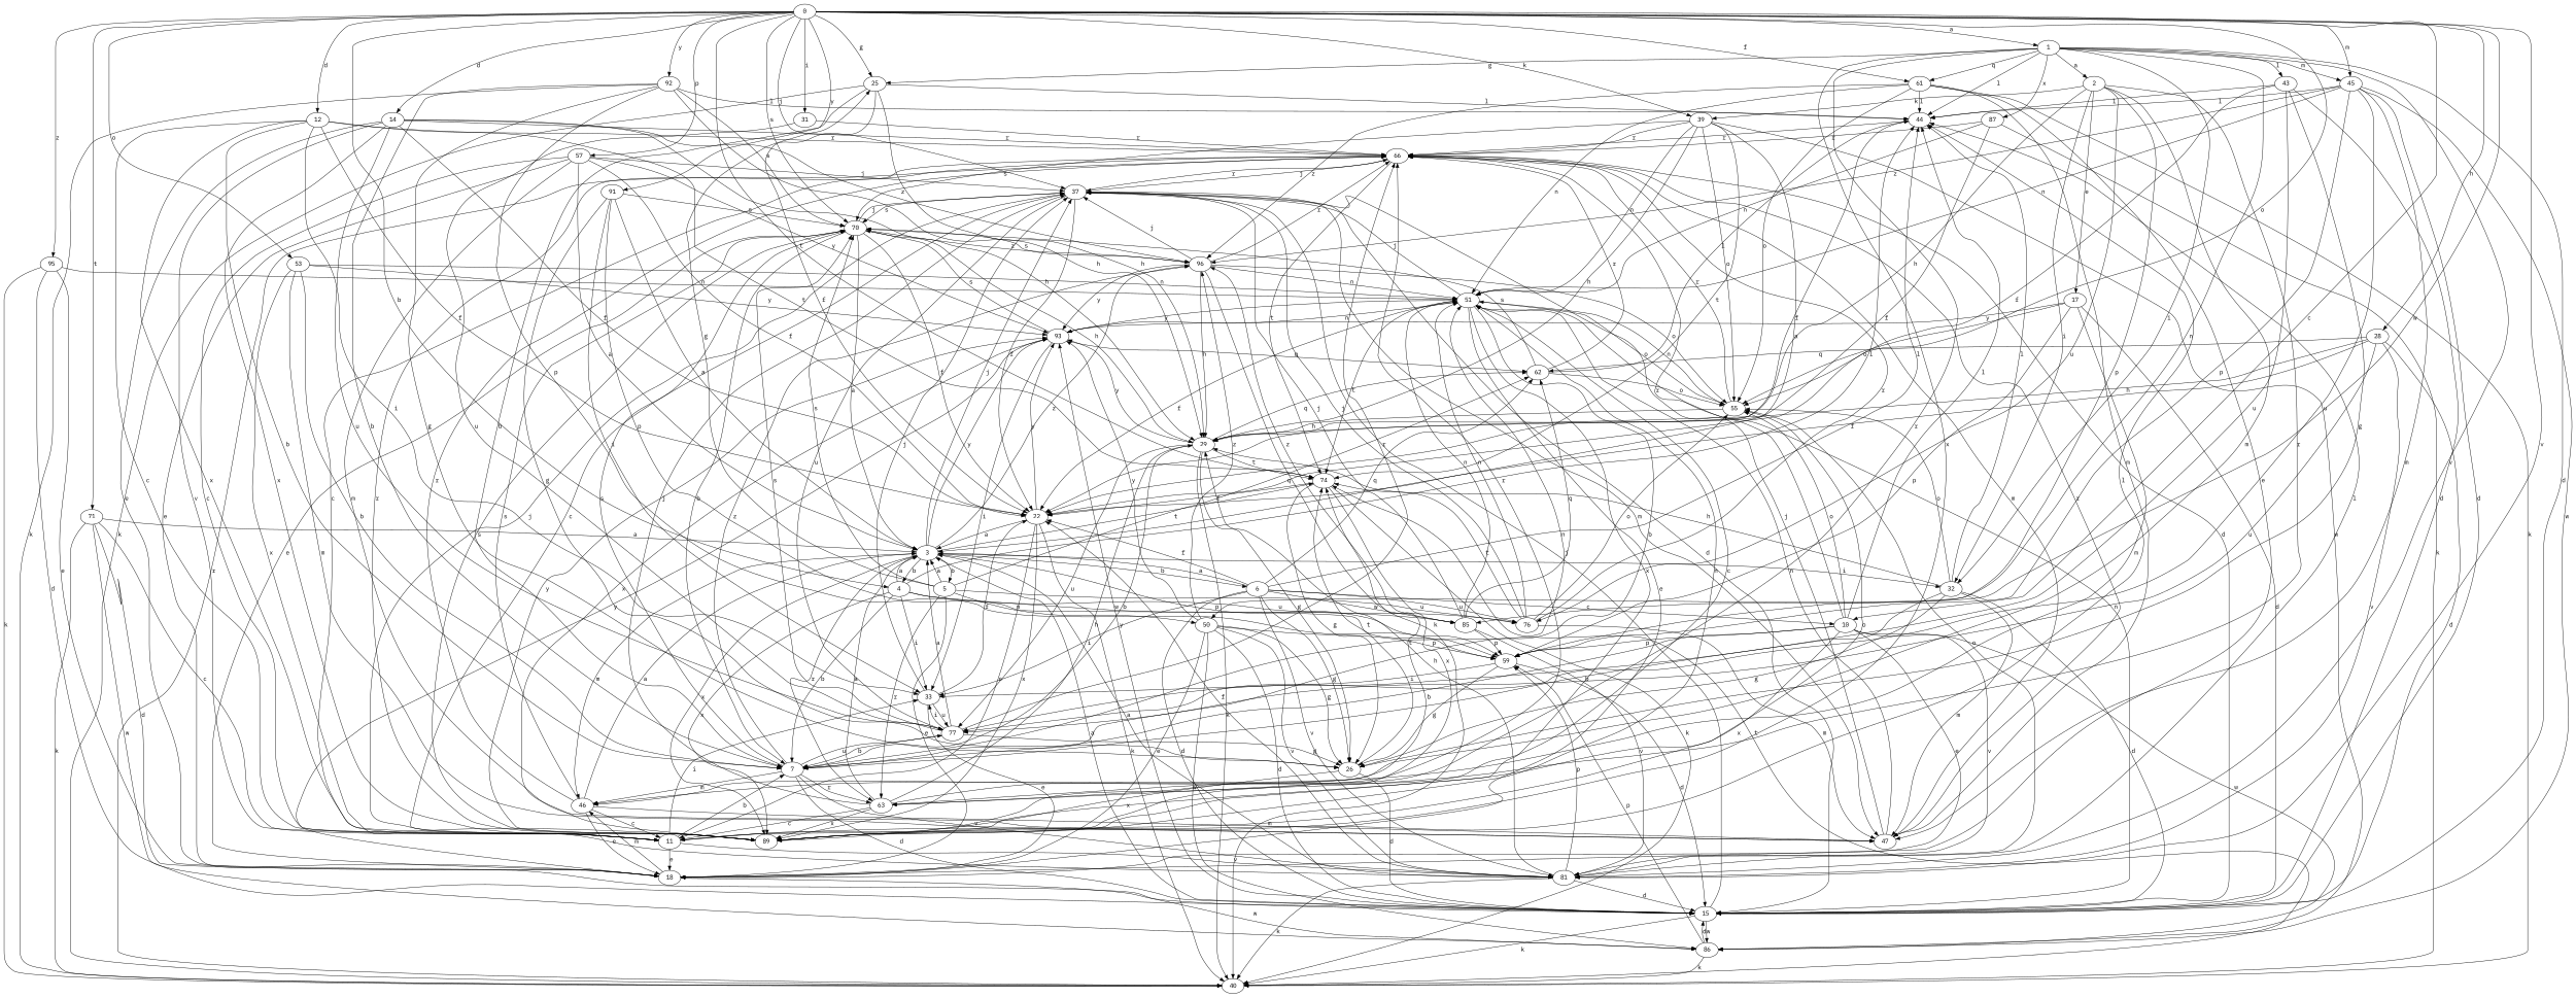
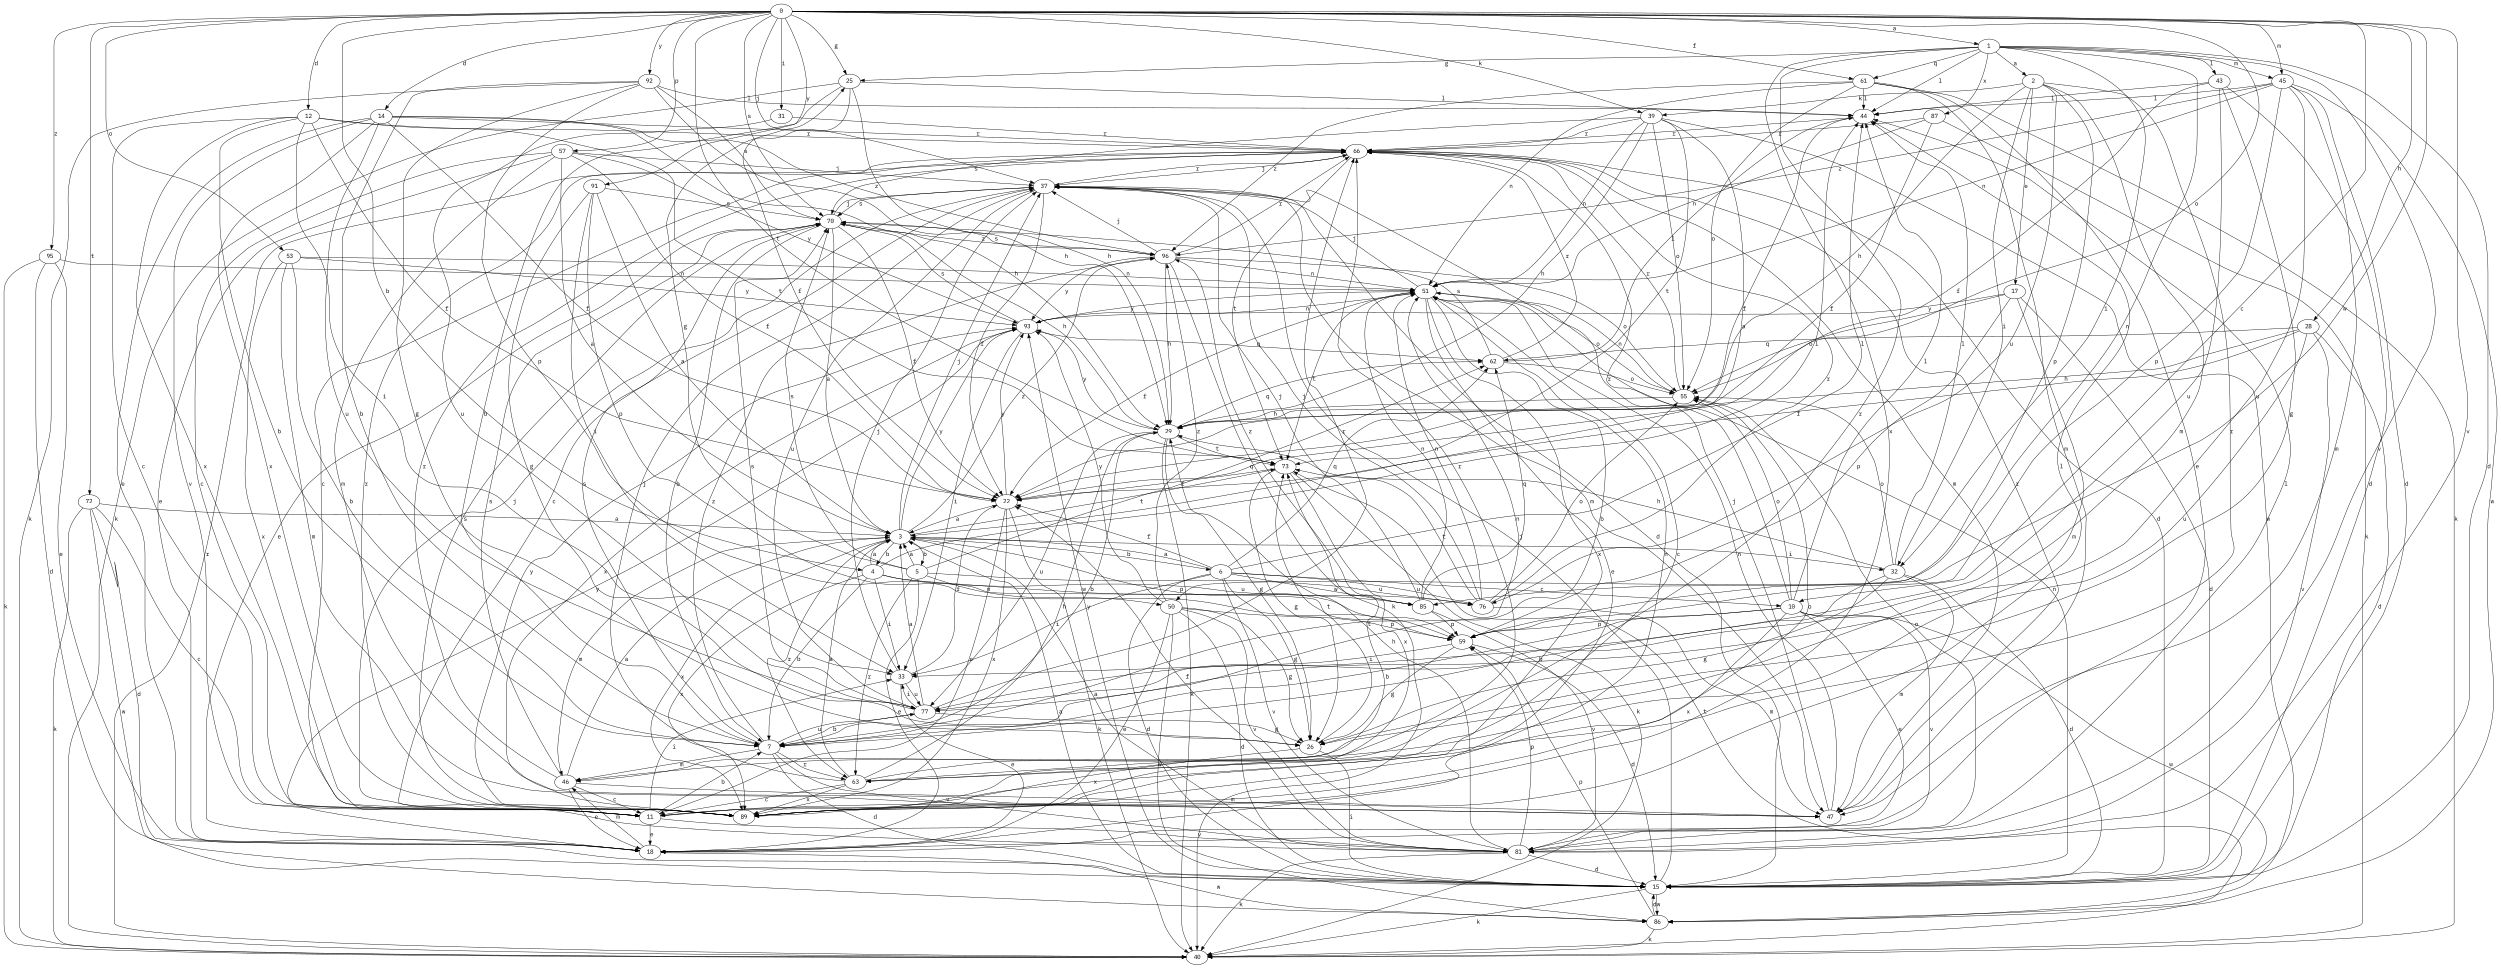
  strict digraph {
    fontname="IBM Plex Mono"
    node [fontname="IBM Plex Mono"]
    edge [fontname="IBM Plex Mono"]
    0
    1
    4
    10
    12
    14
    25
    28
    31
    37
    39
    45
    53
    55
    57
    70
-   72 [label=71]
-   74
+   72
+   74 [label=73]
    81
    85
    91
    92
    95
    61
    2
    15
    32
    43
    44
    50
    63
    87
    89
    76
    3
    7
    33
    59
    18
    66
    86
    22
    11
    29
    96
    77
    93
    40
    62
    47
    51
    26
    17
    46
    5
    6
    0 -> 1 [label=a]
    0 -> 4 [label=b]
    0 -> 10 [label=c]
    0 -> 12 [label=d]
    0 -> 14 [label=d]
    0 -> 25 [label=g]
    0 -> 28 [label=h]
    0 -> 31 [label=i]
    0 -> 37 [label=j]
    0 -> 39 [label=k]
    0 -> 45 [label=m]
    0 -> 53 [label=o]
    0 -> 55 [label=o]
    0 -> 57 [label=p]
    0 -> 70 [label=s]
    0 -> 72 [label=t]
    0 -> 74 [label=t]
    0 -> 81 [label=v]
    0 -> 85 [label=w]
    0 -> 91 [label=y]
    0 -> 92 [label=y]
    0 -> 95 [label=z]
    0 -> 61 [label=f]
    1 -> 25 [label=g]
    1 -> 45 [label=m]
    1 -> 81 [label=v]
    1 -> 61 [label=q]
    1 -> 2 [label=a]
    1 -> 15 [label=d]
    1 -> 32 [label=i]
    1 -> 43 [label=l]
    1 -> 44 [label=l]
    1 -> 50 [label=n]
    1 -> 63 [label=r]
    1 -> 87 [label=x]
    1 -> 89 [label=x]
    4 -> 85 [label=w]
    4 -> 44 [label=l]
    4 -> 89 [label=x]
    4 -> 76 [label=u]
    4 -> 3 [label=a]
    4 -> 7 [label=b]
    4 -> 33 [label=i]
    10 -> 55 [label=o]
    10 -> 81 [label=v]
    10 -> 44 [label=l]
    10 -> 89 [label=x]
    10 -> 7 [label=b]
    10 -> 59 [label=p]
    10 -> 18 [label=e]
    10 -> 66 [label=r]
    10 -> 86 [label=w]
    12 -> 74 [label=t]
    12 -> 89 [label=x]
    12 -> 7 [label=b]
    12 -> 33 [label=i]
    12 -> 66 [label=r]
    12 -> 22 [label=f]
    12 -> 11 [label=c]
    14 -> 81 [label=v]
    14 -> 89 [label=x]
    14 -> 18 [label=e]
    14 -> 66 [label=r]
    14 -> 22 [label=f]
    14 -> 29 [label=h]
    14 -> 96 [label=z]
    14 -> 77 [label=u]
    25 -> 44 [label=l]
    25 -> 7 [label=b]
    25 -> 22 [label=f]
    25 -> 29 [label=h]
    25 -> 40 [label=k]
    28 -> 81 [label=v]
    28 -> 15 [label=d]
    28 -> 22 [label=f]
    28 -> 29 [label=h]
    28 -> 77 [label=u]
    28 -> 62 [label=q]
    31 -> 66 [label=r]
    31 -> 77 [label=u]
    37 -> 70 [label=s]
    37 -> 15 [label=d]
    37 -> 66 [label=r]
    37 -> 22 [label=f]
    37 -> 11 [label=c]
    37 -> 77 [label=u]
    37 -> 47 [label=m]
    39 -> 55 [label=o]
    39 -> 70 [label=s]
    39 -> 74 [label=t]
    39 -> 3 [label=a]
    39 -> 66 [label=r]
    39 -> 86 [label=w]
    39 -> 29 [label=h]
    39 -> 51 [label=n]
    45 -> 15 [label=d]
    45 -> 44 [label=l]
    45 -> 59 [label=p]
    45 -> 86 [label=w]
    45 -> 96 [label=z]
    45 -> 77 [label=u]
    45 -> 47 [label=m]
    45 -> 51 [label=n]
    53 -> 89 [label=x]
    53 -> 7 [label=b]
    53 -> 93 [label=y]
    53 -> 47 [label=m]
    53 -> 51 [label=n]
    55 -> 66 [label=r]
    55 -> 29 [label=h]
    55 -> 51 [label=n]
    57 -> 37 [label=j]
    57 -> 3 [label=a]
    57 -> 18 [label=e]
    57 -> 22 [label=f]
    57 -> 11 [label=c]
    57 -> 93 [label=y]
    57 -> 47 [label=m]
    70 -> 37 [label=j]
    70 -> 3 [label=a]
    70 -> 7 [label=b]
    70 -> 18 [label=e]
    70 -> 22 [label=f]
    70 -> 29 [label=h]
    70 -> 96 [label=z]
    72 -> 15 [label=d]
    72 -> 3 [label=a]
    72 -> 86 [label=w]
    72 -> 11 [label=c]
    72 -> 40 [label=k]
    74 -> 89 [label=x]
    74 -> 22 [label=f]
    74 -> 40 [label=k]
    74 -> 26 [label=g]
    81 -> 55 [label=o]
    81 -> 15 [label=d]
    81 -> 44 [label=l]
    81 -> 3 [label=a]
    81 -> 59 [label=p]
    81 -> 22 [label=f]
    81 -> 29 [label=h]
    81 -> 40 [label=k]
    85 -> 37 [label=j]
    85 -> 81 [label=v]
    85 -> 59 [label=p]
    85 -> 96 [label=z]
    85 -> 62 [label=q]
    85 -> 51 [label=n]
    91 -> 70 [label=s]
    91 -> 3 [label=a]
    91 -> 33 [label=i]
    91 -> 59 [label=p]
    91 -> 26 [label=g]
    92 -> 70 [label=s]
    92 -> 44 [label=l]
    92 -> 7 [label=b]
    92 -> 59 [label=p]
    92 -> 29 [label=h]
    92 -> 40 [label=k]
    92 -> 26 [label=g]
    95 -> 15 [label=d]
    95 -> 18 [label=e]
    95 -> 40 [label=k]
    95 -> 51 [label=n]
    61 -> 55 [label=o]
    61 -> 44 [label=l]
    61 -> 18 [label=e]
    61 -> 96 [label=z]
    61 -> 40 [label=k]
    61 -> 47 [label=m]
    61 -> 51 [label=n]
    2 -> 39 [label=k]
    2 -> 32 [label=i]
    2 -> 63 [label=r]
    2 -> 76 [label=u]
    2 -> 59 [label=p]
    2 -> 29 [label=h]
    2 -> 17 [label=e]
    2 -> 46 [label=m]
    15 -> 37 [label=j]
    15 -> 3 [label=a]
    15 -> 86 [label=w]
    15 -> 93 [label=y]
    15 -> 40 [label=k]
    15 -> 51 [label=n]
    32 -> 55 [label=o]
    32 -> 15 [label=d]
    32 -> 44 [label=l]
    32 -> 7 [label=b]
    32 -> 29 [label=h]
    32 -> 47 [label=m]
    32 -> 26 [label=g]
    43 -> 15 [label=d]
    43 -> 44 [label=l]
    43 -> 22 [label=f]
    43 -> 77 [label=u]
    43 -> 26 [label=g]
    44 -> 66 [label=r]
    44 -> 22 [label=f]
    50 -> 81 [label=v]
    50 -> 15 [label=d]
    50 -> 59 [label=p]
    50 -> 18 [label=e]
    50 -> 86 [label=w]
    50 -> 96 [label=z]
    50 -> 93 [label=y]
    50 -> 26 [label=g]
    63 -> 37 [label=j]
    63 -> 74 [label=t]
    63 -> 89 [label=x]
    63 -> 3 [label=a]
    63 -> 66 [label=r]
    63 -> 11 [label=c]
    63 -> 29 [label=h]
    87 -> 66 [label=r]
    87 -> 22 [label=f]
    87 -> 40 [label=k]
    87 -> 51 [label=n]
    89 -> 70 [label=s]
    89 -> 66 [label=r]
    89 -> 93 [label=y]
    89 -> 51 [label=n]
    76 -> 37 [label=j]
    76 -> 55 [label=o]
    76 -> 74 [label=t]
    76 -> 66 [label=r]
    76 -> 47 [label=m]
    76 -> 51 [label=n]
    3 -> 4 [label=b]
    3 -> 37 [label=j]
    3 -> 74 [label=t]
    3 -> 32 [label=i]
    3 -> 63 [label=r]
    3 -> 89 [label=x]
    3 -> 59 [label=p]
    3 -> 96 [label=z]
    3 -> 93 [label=y]
    3 -> 46 [label=m]
    3 -> 5 [label=b]
    3 -> 6 [label=b]
    7 -> 70 [label=s]
    7 -> 81 [label=v]
    7 -> 15 [label=d]
    7 -> 63 [label=r]
    7 -> 96 [label=z]
    7 -> 77 [label=u]
    7 -> 51 [label=n]
    7 -> 46 [label=m]
    33 -> 37 [label=j]
    33 -> 18 [label=e]
    33 -> 22 [label=f]
    33 -> 77 [label=u]
    59 -> 15 [label=d]
    59 -> 33 [label=i]
    59 -> 26 [label=g]
    18 -> 86 [label=w]
    18 -> 93 [label=y]
    18 -> 46 [label=m]
    66 -> 37 [label=j]
    66 -> 74 [label=t]
    66 -> 15 [label=d]
    66 -> 11 [label=c]
    66 -> 47 [label=m]
    86 -> 15 [label=d]
    86 -> 59 [label=p]
    86 -> 40 [label=k]
    22 -> 89 [label=x]
    22 -> 3 [label=a]
    22 -> 11 [label=c]
    22 -> 93 [label=y]
    22 -> 40 [label=k]
    11 -> 37 [label=j]
    11 -> 55 [label=o]
    11 -> 81 [label=v]
    11 -> 44 [label=l]
    11 -> 7 [label=b]
    11 -> 33 [label=i]
    11 -> 18 [label=e]
    29 -> 74 [label=t]
    29 -> 7 [label=b]
    29 -> 77 [label=u]
    29 -> 93 [label=y]
    29 -> 40 [label=k]
    29 -> 62 [label=q]
    29 -> 26 [label=g]
    96 -> 37 [label=j]
    96 -> 55 [label=o]
    96 -> 70 [label=s]
    96 -> 66 [label=r]
    96 -> 29 [label=h]
    96 -> 93 [label=y]
    96 -> 40 [label=k]
    96 -> 51 [label=n]
    77 -> 70 [label=s]
    77 -> 3 [label=a]
    77 -> 7 [label=b]
    77 -> 33 [label=i]
    77 -> 66 [label=r]
    77 -> 26 [label=g]
    93 -> 70 [label=s]
    93 -> 89 [label=x]
    93 -> 33 [label=i]
    93 -> 62 [label=q]
    93 -> 51 [label=n]
    40 -> 74 [label=t]
    40 -> 66 [label=r]
    62 -> 55 [label=o]
    62 -> 70 [label=s]
    62 -> 44 [label=l]
    62 -> 66 [label=r]
    47 -> 37 [label=j]
    47 -> 66 [label=r]
    47 -> 51 [label=n]
    51 -> 37 [label=j]
    51 -> 55 [label=o]
    51 -> 74 [label=t]
    51 -> 89 [label=x]
    51 -> 7 [label=b]
    51 -> 18 [label=e]
    51 -> 22 [label=f]
    51 -> 11 [label=c]
    51 -> 93 [label=y]
    26 -> 74 [label=t]
-   26 -> 15 [label=d]
+   26 -> 15 [label=i]
    26 -> 89 [label=x]
    17 -> 55 [label=o]
    17 -> 15 [label=d]
    17 -> 59 [label=p]
    17 -> 93 [label=y]
    17 -> 46 [label=m]
    46 -> 70 [label=s]
    46 -> 3 [label=a]
    46 -> 18 [label=e]
    46 -> 66 [label=r]
    46 -> 11 [label=c]
    46 -> 47 [label=m]
    5 -> 25 [label=g]
    5 -> 70 [label=s]
    5 -> 50 [label=n]
    5 -> 63 [label=r]
    5 -> 76 [label=u]
    5 -> 3 [label=a]
    5 -> 18 [label=e]
    5 -> 62 [label=q]
    6 -> 10 [label=c]
    6 -> 81 [label=v]
    6 -> 85 [label=w]
    6 -> 15 [label=d]
    6 -> 44 [label=l]
    6 -> 76 [label=u]
    6 -> 3 [label=a]
    6 -> 33 [label=i]
    6 -> 22 [label=f]
    6 -> 62 [label=q]
    6 -> 26 [label=g]
  }
